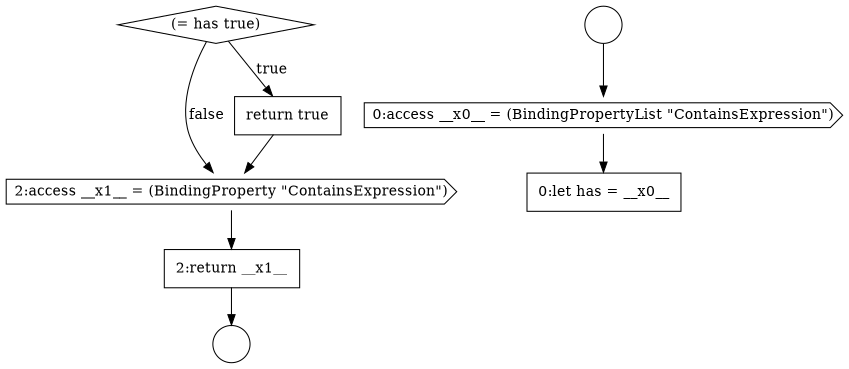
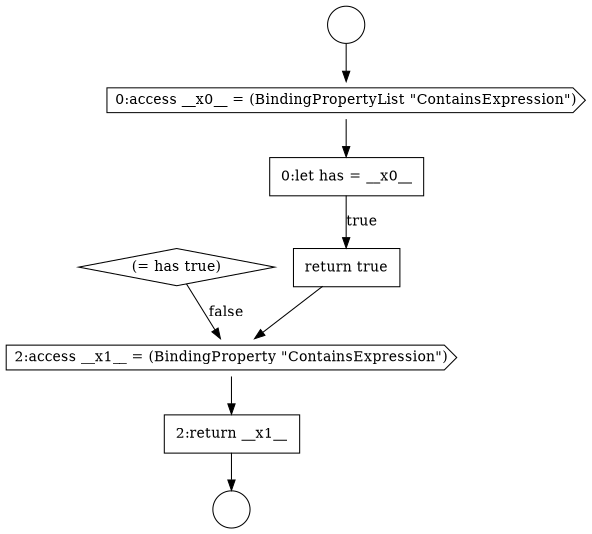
  digraph {
    fontname="DejaVu Serif"
    node [color=black fillcolor=white fontname="DejaVu Serif" shape=none style=filled]
    edge [color=black fontname="DejaVu Serif"]
    n1 [label=<<font color="black">(= has true)</font>> shape=diamond]
    n2 [label=<<font color="black">2:access __x1__ = (BindingProperty &quot;ContainsExpression&quot;)</font>> shape=cds]
    n3 [label=<<font color="black">     <table border="0" cellborder="1" cellspacing="0" cellpadding="10">       <tr><td align="left">return true</td></tr>     </table>   </font>> margin=0]
    n4 [label=<<font color="black">     <table border="0" cellborder="1" cellspacing="0" cellpadding="10">       <tr><td align="left">2:return __x1__</td></tr>     </table>   </font>> margin=0]
    n5 [label=<<font color="black">0:access __x0__ = (BindingPropertyList &quot;ContainsExpression&quot;)</font>> shape=cds]
    n6 [label=<<font color="black">     <table border="0" cellborder="1" cellspacing="0" cellpadding="10">       <tr><td align="left">0:let has = __x0__</td></tr>     </table>   </font>> margin=0]
    n7 [label=" " shape=circle]
    n8 [label=" " shape=circle]
    n1 -> n2 [label=<<font color="black">false</font>>]
-   n1 -> n3 [label=<<font color="black">true</font>>]
+   n6 -> n3 [label=<<font color="black">true</font>>]
    n2 -> n4
    n3 -> n2
    n4 -> n7
    n5 -> n6
    n8 -> n5
  }
